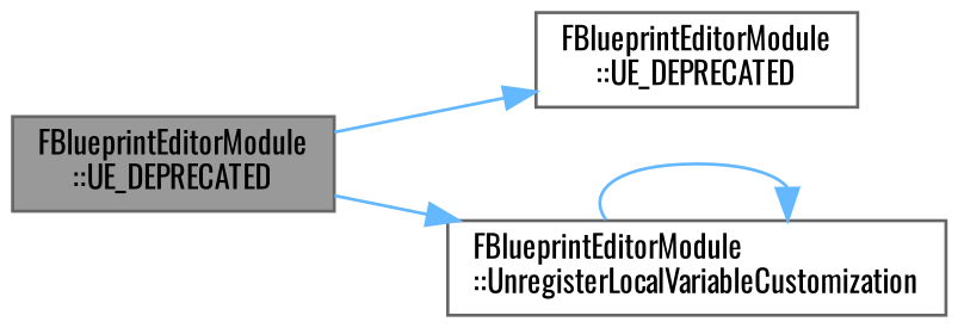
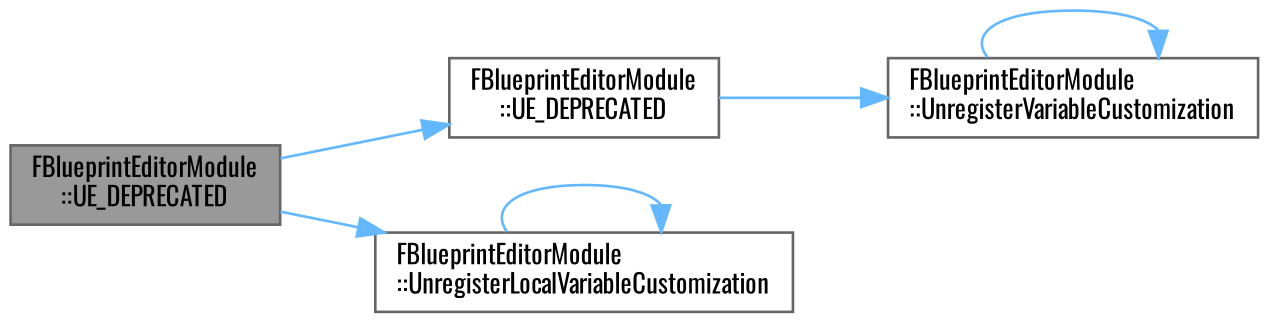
  digraph {
    rankdir=LR
    fontname=Oswald
    node [color=grey40 fillcolor=white fontname=Oswald fontsize=10 shape=box style=filled]
    edge [color=steelblue1 fontname=Oswald fontsize=10 labelfontname=Helvetica labelfontsize=10 style=solid]
    n1 [color=gray40 fillcolor=grey60 fontcolor=black height=0.2 label="FBlueprintEditorModule\l::UE_DEPRECATED" width=0.4]
    n2 [height=0.2 label="FBlueprintEditorModule\l::UE_DEPRECATED" width=0.4]
    n3 [height=0.2 label="FBlueprintEditorModule\l::UnregisterLocalVariableCustomization" width=0.4]
+   n4 [height=0.2 label="FBlueprintEditorModule\l::UnregisterVariableCustomization" width=0.4]
    n1 -> n2
    n1 -> n3
+   n2 -> n4
    n3 -> n3
+   n4 -> n4
  }
